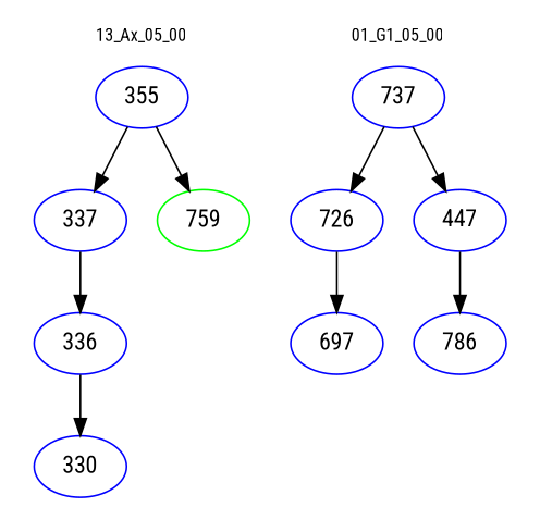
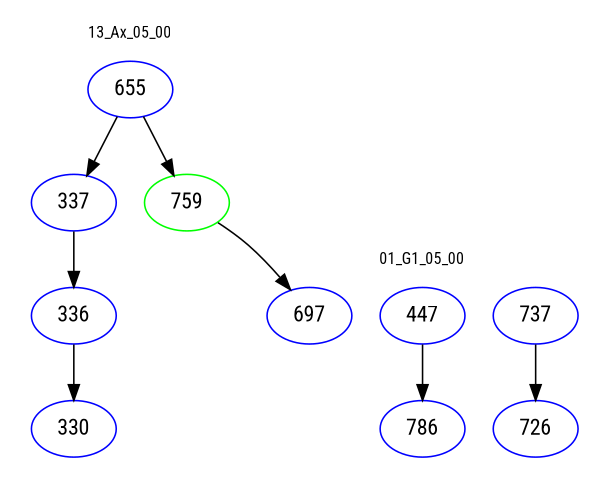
  digraph {
    fontname="Roboto Condensed"
    node [color=blue fontname="Roboto Condensed"]
    edge [color=black fontname="Roboto Condensed"]
    n1 [label=337]
    n2 [label=336]
-   n3 [label=355]
+   n3 [label=655]
    n4 [label=330]
    n5 [color=green label=759]
    n6 [label=737]
    n7 [label=726]
    n8 [label=447]
    n9 [label=697]
    n10 [label=786]
    subgraph cluster_1 {
      color=white
      fontsize=10
      label="13_Ax_05_00"
      n1
      n2
      n3
      n4
      n5
    }
    subgraph cluster_2 {
      color=white
      fontsize=10
      label="01_G1_05_00"
      n6
      n7
      n8
      n9
      n10
    }
    n1 -> n2
    n2 -> n4
    n3 -> n1
    n3 -> n5
    n6 -> n7
-   n6 -> n8
-   n7 -> n9
+   n5 -> n9
    n8 -> n10
  }
